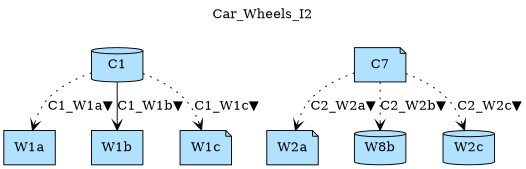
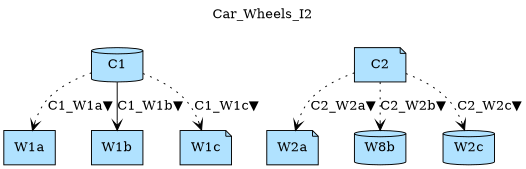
  digraph {
    label=Car_Wheels_I2
    labelfontsize=12
    labelloc=tl
    node [fillcolor=lightskyblue1 shape=cylinder style=filled]
    edge [arrowhead=vee style=dotted]
    n1 [label=C1]
    n2 [label=W1a shape=box]
    n3 [label=W1b shape=box]
    n4 [label=W1c shape=note]
-   n5 [label=C7 shape=note]
+   n5 [label=C2 shape=note]
    n6 [label=W2a shape=note]
    n7 [label=W8b]
    n8 [label=W2c]
    n1 -> n2 [label="C1_W1a▼"]
    n1 -> n3 [label="C1_W1b▼" style=solid]
    n1 -> n4 [label="C1_W1c▼"]
    n5 -> n6 [label="C2_W2a▼"]
    n5 -> n7 [label="C2_W2b▼"]
    n5 -> n8 [label="C2_W2c▼"]
  }
